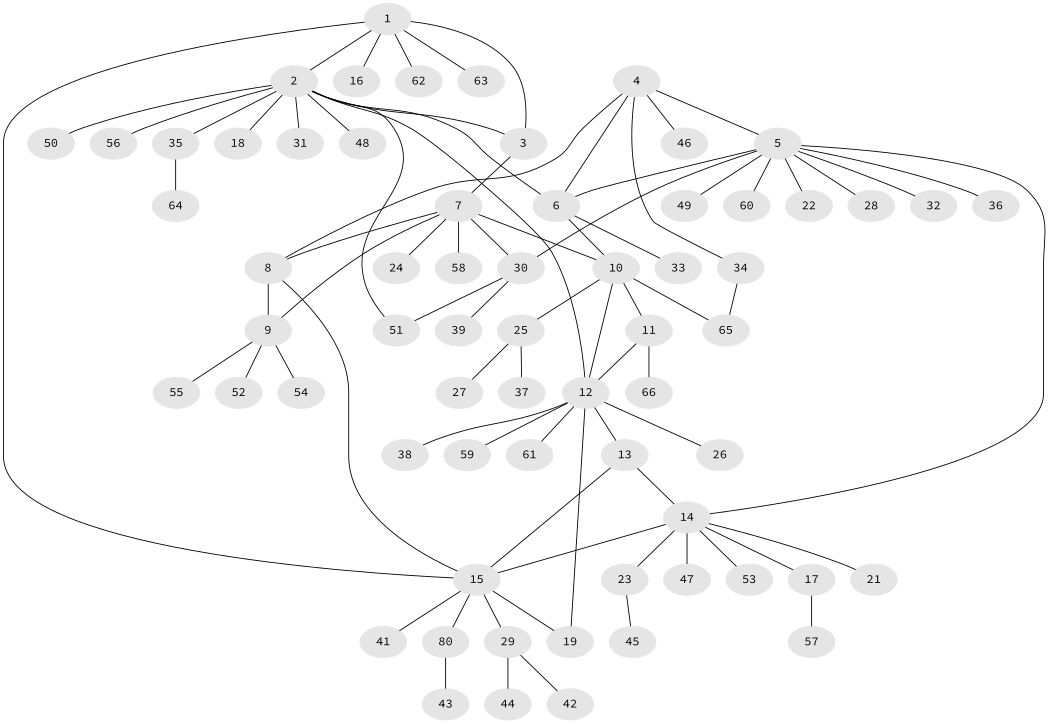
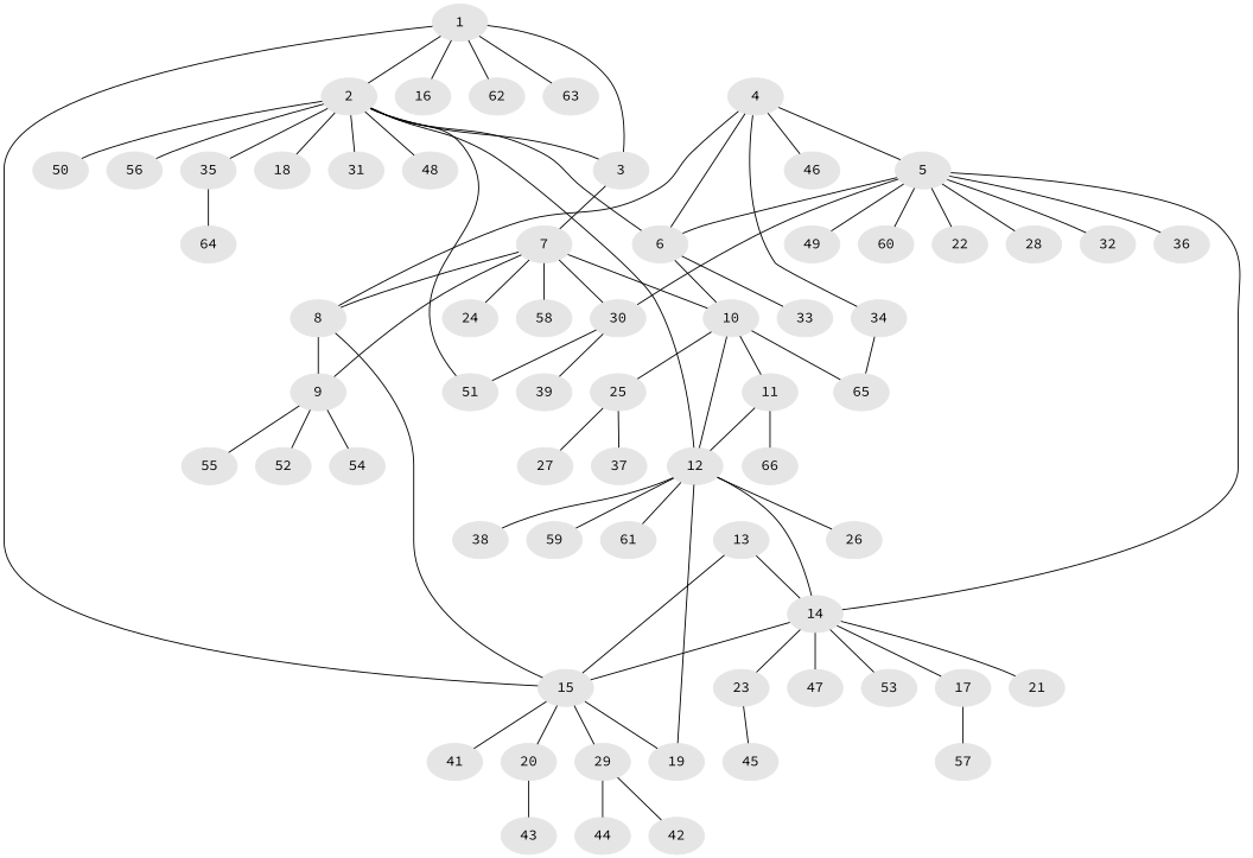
  graph {
    fontname="Source Code Pro"
    node [color=gray90 fontname="Source Code Pro" style=filled]
    edge [fontname="Source Code Pro"]
    1
    2
    3
    15
    16
    62
    63
    6
    12
    18
    31
    35
    48
    50
    51
    56
    7
    19
-   20 [label=80]
+   20
    29
    41
    10
    33
    14
    26
    38
    59
    61
    64
    8
    30
    9
    24
    58
    4
    5
    34
    46
    22
    28
    32
    36
    49
    60
    65
    17
    21
    23
    47
    53
    39
    11
    25
    52
    54
    55
    66
    27
    37
    13
    57
    45
    43
    42
    44
    1 -- 2
    1 -- 3
    1 -- 15
    1 -- 16
    1 -- 62
    1 -- 63
    2 -- 3
    2 -- 6
    2 -- 12
    2 -- 18
    2 -- 31
    2 -- 35
    2 -- 48
    2 -- 50
    2 -- 51
    2 -- 56
    3 -- 7
    15 -- 19
    15 -- 20
    15 -- 29
    15 -- 41
    6 -- 10
    6 -- 33
    12 -- 19
-   12 -- 13
+   12 -- 14
    12 -- 26
    12 -- 38
    12 -- 59
    12 -- 61
    35 -- 64
    7 -- 10
    7 -- 8
    7 -- 30
    7 -- 9
    7 -- 24
    7 -- 58
    20 -- 43
    29 -- 42
    29 -- 44
    10 -- 12
    10 -- 65
    10 -- 11
    10 -- 25
    14 -- 15
    14 -- 17
    14 -- 21
    14 -- 23
    14 -- 47
    14 -- 53
    8 -- 15
    8 -- 9
    30 -- 51
    30 -- 39
    9 -- 52
    9 -- 54
    9 -- 55
    4 -- 6
    4 -- 8
    4 -- 5
    4 -- 34
    4 -- 46
    5 -- 6
    5 -- 14
    5 -- 30
    5 -- 22
    5 -- 28
    5 -- 32
    5 -- 36
    5 -- 49
    5 -- 60
    34 -- 65
    17 -- 57
    23 -- 45
    11 -- 12
    11 -- 66
    25 -- 27
    25 -- 37
    13 -- 15
    13 -- 14
  }
